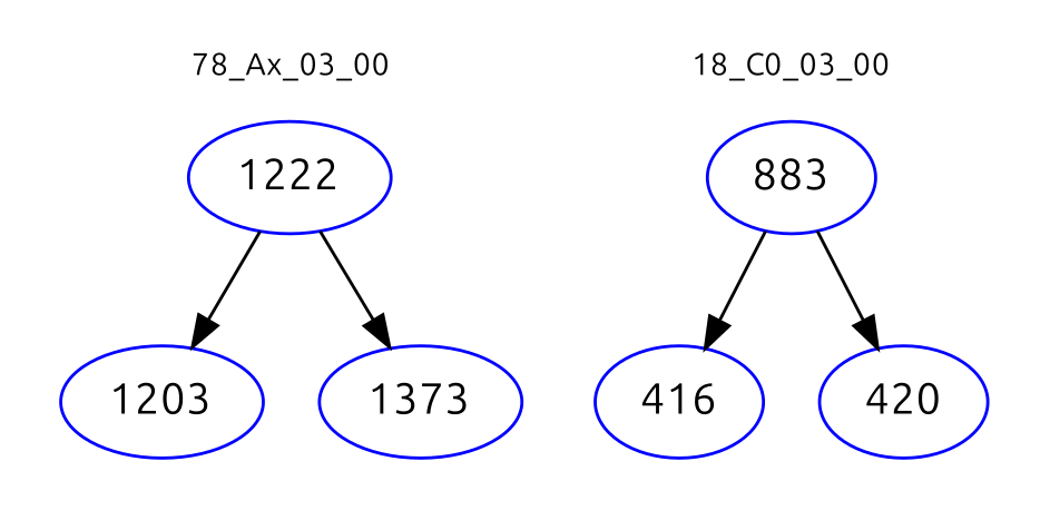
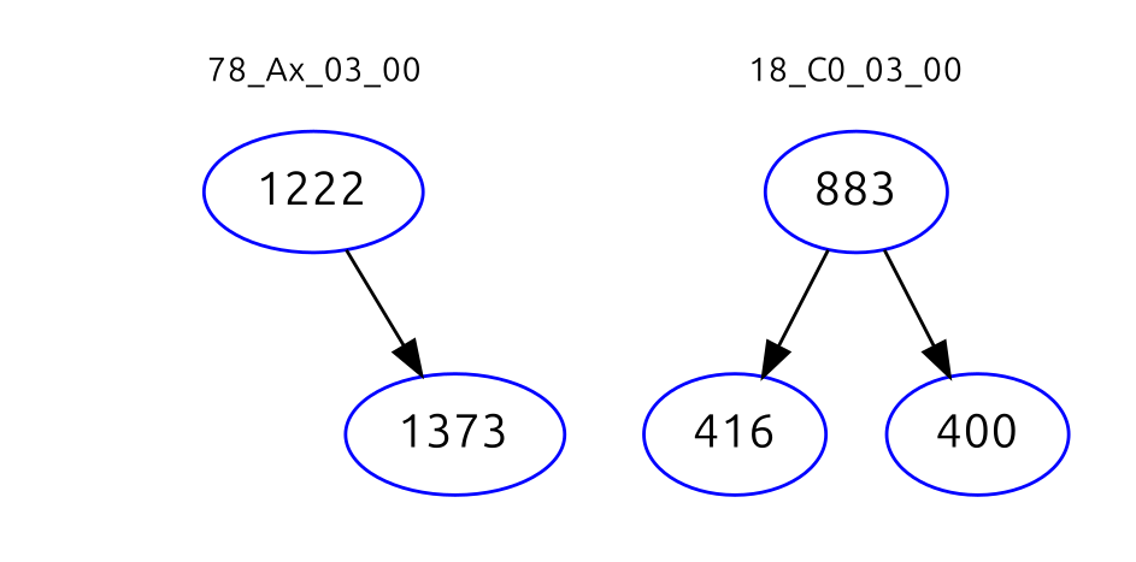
  digraph {
    fontname=Ubuntu
    node [color=blue fontname=Ubuntu]
    edge [color=black fontname=Ubuntu]
    n1 [label=1222]
-   n2 [label=1203]
    n3 [label=1373]
    n4 [label=883]
    n5 [label=416]
-   n6 [label=420]
+   n6 [label=400]
    subgraph cluster_1 {
      color=white
      fontsize=10
      label="78_Ax_03_00"
      n1
-     n2
      n3
    }
    subgraph cluster_2 {
      color=white
      fontsize=10
      label="18_C0_03_00"
      n4
      n5
      n6
    }
-   n1 -> n2
    n1 -> n3
    n4 -> n5
    n4 -> n6
  }
